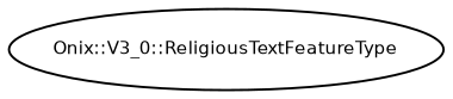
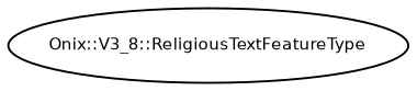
  digraph {
    fontname="Bitstream Vera Sans"
    fontsize=8
    rankdir=LR
-   n1 [fontname="Bitstream Vera Sans" fontsize=8 label="Onix::V3_0::ReligiousTextFeatureType" shape=oval]
+   n1 [fontname="Bitstream Vera Sans" fontsize=8 label="Onix::V3_8::ReligiousTextFeatureType" shape=oval]
  }
